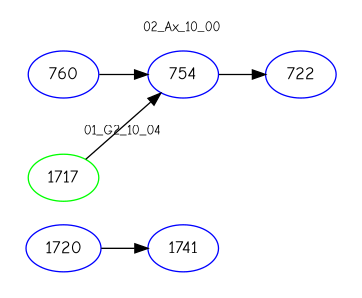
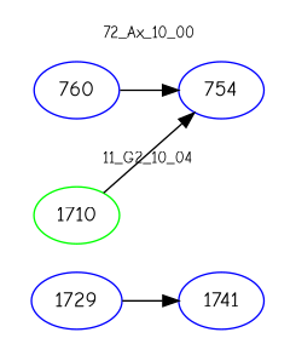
  digraph {
    fontname="Comic Neue"
    rankdir=LR
    node [color=blue fontname="Comic Neue"]
    edge [color=black fontname="Comic Neue"]
    n1 [label=760]
    n2 [label=754]
-   n3 [label=722]
-   n4 [color=green label=1717]
-   n5 [label=1720]
+   n4 [color=green label=1710]
+   n5 [label=1729]
    n6 [label=1741]
    subgraph cluster_1 {
      color=white
      fontsize=10
-     label="02_Ax_10_00"
+     label="72_Ax_10_00"
      n1
      n2
-     n3
    }
    subgraph cluster_2 {
      color=white
      fontsize=10
-     label="01_G2_10_04"
+     label="11_G2_10_04"
      n4
      n5
      n6
    }
    n1 -> n2
-   n2 -> n3
    n4 -> n2
    n5 -> n6
  }
